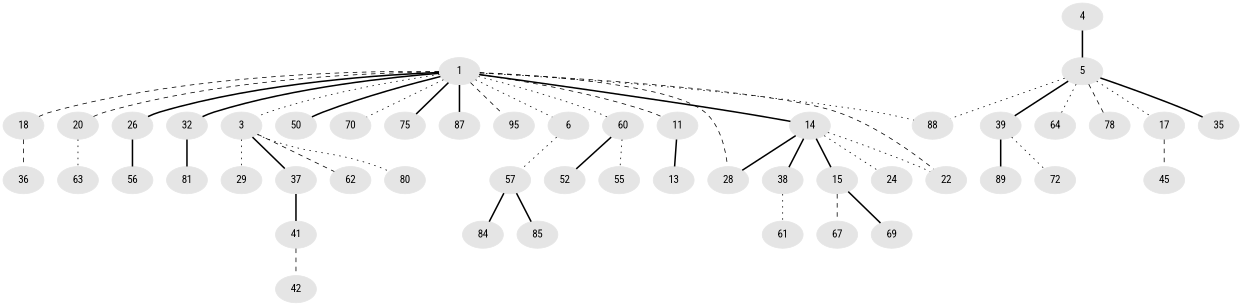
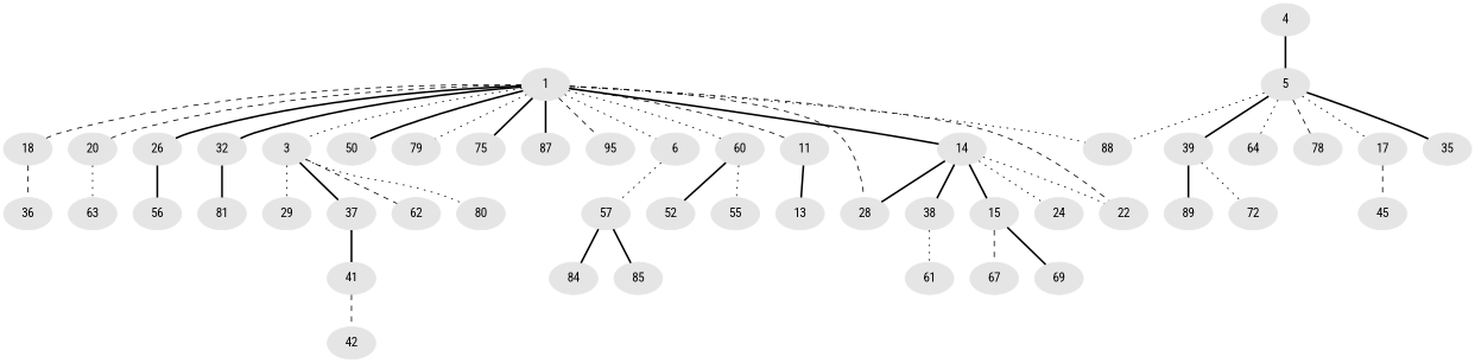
  graph {
    fontname="Roboto Condensed"
    node [color=gray90 fontname="Roboto Condensed" style=filled]
    edge [fontname="Roboto Condensed" style=bold]
    1 [super="+2+7"]
    3 [super="+48+19+8"]
    6
    n4 [label=60 super="+53+12"]
    11
    14 [super="+16"]
    18 [super="+79"]
    20 [super="+46"]
    22
    26 [super="+44"]
    28 [super="+76"]
    32 [super="+40"]
    50 [super="+54"]
-   70
+   70 [label=79]
    75 [super="+98"]
    87
    88 [super="+93"]
    95
    29
    37
    62
    80
    5 [super="+51"]
    4
    57
    52
    55 [super="+92"]
    13
    15 [super="+66"]
    24 [super="+91"]
    38 [super="+60"]
    36
    63 [super="+65"]
    56
    81
    41
    17 [super="+31+34+25"]
    35
    39 [super="+43+90"]
    64 [super="+82+83"]
    78
    45
    72 [super="+97"]
    89
    84
    85
    67
    69
    61
    42 [super="+47"]
    1 -- 3 [style=dotted]
    1 -- 6 [style=dotted]
    1 -- n4 [style=dotted]
    1 -- 11 [style=dashed]
    1 -- 14
    1 -- 18 [style=dashed]
    1 -- 20 [style=dashed]
    1 -- 22 [style=dashed]
    1 -- 26
    1 -- 28 [style=dashed]
    1 -- 32
    1 -- 50
    1 -- 70 [style=dotted]
    1 -- 75
    1 -- 87
    1 -- 88 [style=dotted]
    1 -- 95 [style=dashed]
    3 -- 29 [style=dotted]
    3 -- 37
    3 -- 62 [style=dashed]
    3 -- 80 [style=dotted]
    6 -- 57 [style=dotted]
    n4 -- 52
    n4 -- 55 [style=dotted]
    11 -- 13
    14 -- 22 [style=dotted]
    14 -- 28
    14 -- 15
    14 -- 24 [style=dotted]
    14 -- 38
    18 -- 36 [style=dashed]
    20 -- 63 [style=dotted]
    26 -- 56
    32 -- 81
    37 -- 41
    5 -- 88 [style=dotted]
    5 -- 17 [style=dotted]
    5 -- 35
    5 -- 39
    5 -- 64 [style=dotted]
    5 -- 78 [style=dashed]
    4 -- 5
    57 -- 84
    57 -- 85
    15 -- 67 [style=dashed]
    15 -- 69
    38 -- 61 [style=dotted]
    41 -- 42 [style=dashed]
    17 -- 45 [style=dashed]
    39 -- 72 [style=dotted]
    39 -- 89
  }
